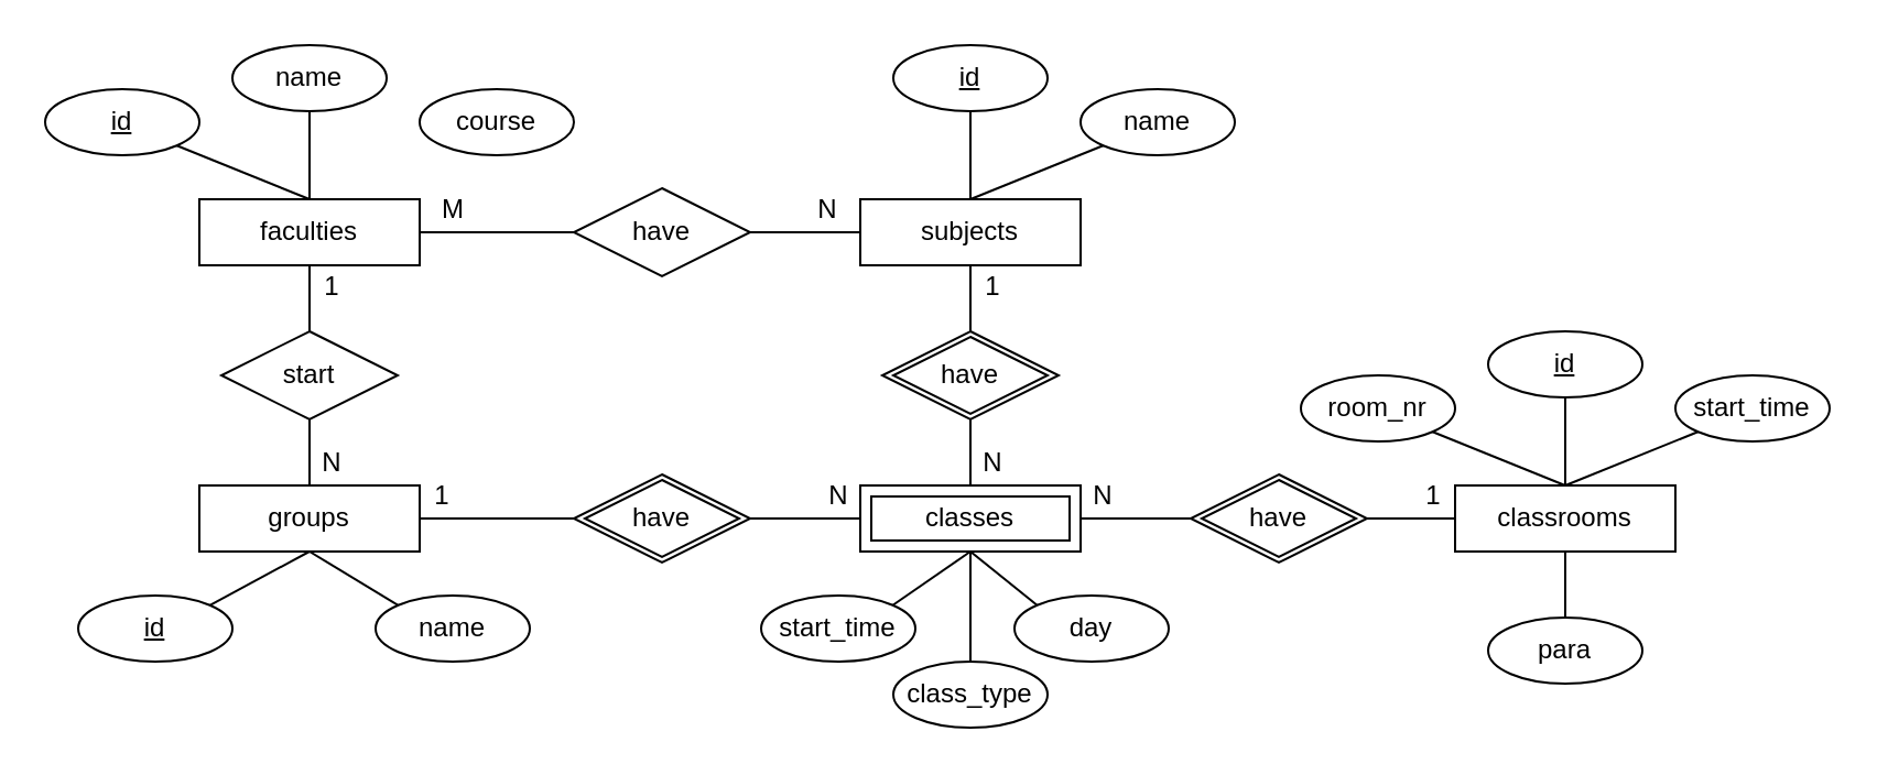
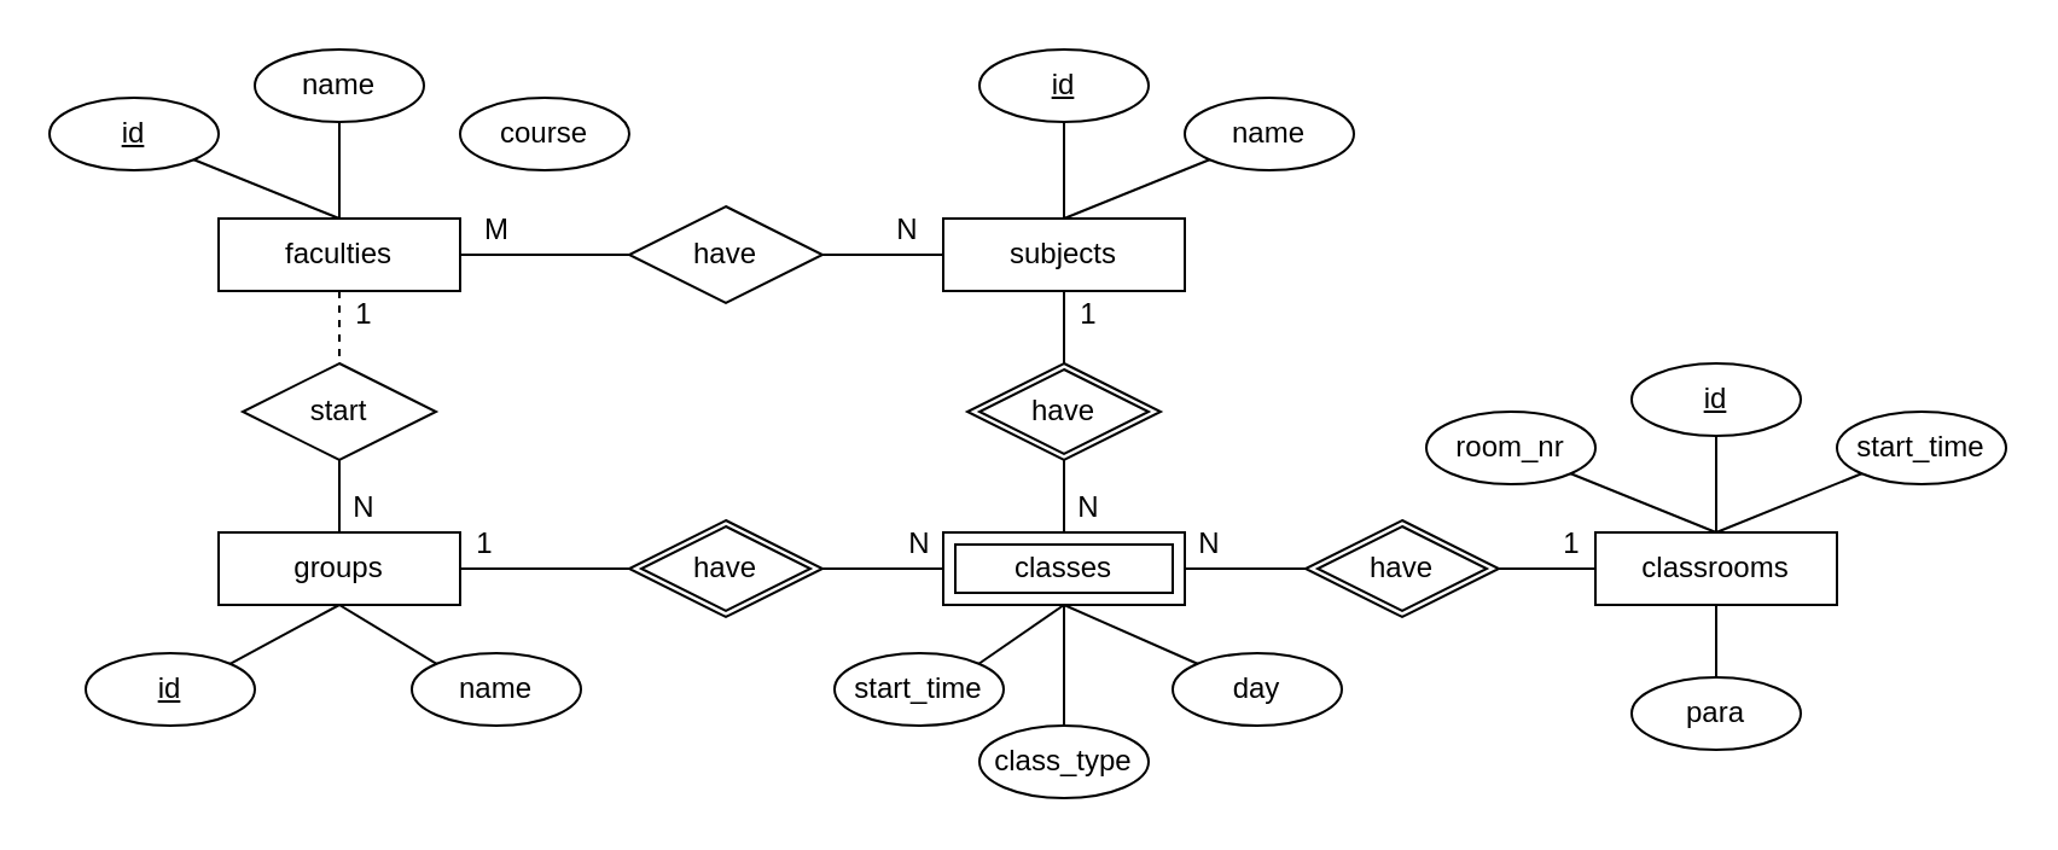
  <mxCell id="0" />
  <mxCell id="1" parent="0" />
  <mxCell id="2" value="faculties" style="rounded=0;whiteSpace=wrap;html=1;" vertex="1" parent="1"><mxGeometry x="90" y="90" width="100" height="30" as="geometry" /></mxCell>
  <mxCell id="3" value="&lt;u&gt;id&lt;/u&gt;" style="ellipse;whiteSpace=wrap;html=1;" vertex="1" parent="1"><mxGeometry x="20" y="40" width="70" height="30" as="geometry" /></mxCell>
  <mxCell id="4" value="course" style="ellipse;whiteSpace=wrap;html=1;" vertex="1" parent="1"><mxGeometry x="190" y="40" width="70" height="30" as="geometry" /></mxCell>
  <mxCell id="5" value="name" style="ellipse;whiteSpace=wrap;html=1;" vertex="1" parent="1"><mxGeometry x="105" y="20" width="70" height="30" as="geometry" /></mxCell>
  <mxCell id="6" value="" style="endArrow=none;html=1;exitX=0.5;exitY=0;exitDx=0;exitDy=0;entryX=0.5;entryY=1;entryDx=0;entryDy=0;" edge="1" parent="1" source="2" target="5"><mxGeometry width="50" height="50" relative="1" as="geometry"><mxPoint x="220" y="180" as="sourcePoint" /><mxPoint x="270" y="130" as="targetPoint" /></mxGeometry></mxCell>
  <mxCell id="7" value="" style="endArrow=none;html=1;entryX=1;entryY=1;entryDx=0;entryDy=0;exitX=0.5;exitY=0;exitDx=0;exitDy=0;" edge="1" parent="1" source="2" target="3"><mxGeometry width="50" height="50" relative="1" as="geometry"><mxPoint x="240" y="200" as="sourcePoint" /><mxPoint x="290" y="150" as="targetPoint" /></mxGeometry></mxCell>
  <mxCell id="8" value="subjects" style="rounded=0;whiteSpace=wrap;html=1;" vertex="1" parent="1"><mxGeometry x="390" y="90" width="100" height="30" as="geometry" /></mxCell>
  <mxCell id="9" value="name" style="ellipse;whiteSpace=wrap;html=1;" vertex="1" parent="1"><mxGeometry x="490" y="40" width="70" height="30" as="geometry" /></mxCell>
  <mxCell id="10" value="&lt;u&gt;id&lt;/u&gt;" style="ellipse;whiteSpace=wrap;html=1;" vertex="1" parent="1"><mxGeometry x="405" y="20" width="70" height="30" as="geometry" /></mxCell>
  <mxCell id="11" value="" style="endArrow=none;html=1;exitX=0.5;exitY=0;exitDx=0;exitDy=0;entryX=0.5;entryY=1;entryDx=0;entryDy=0;" edge="1" parent="1" source="8" target="10"><mxGeometry width="50" height="50" relative="1" as="geometry"><mxPoint x="520" y="180" as="sourcePoint" /><mxPoint x="570" y="130" as="targetPoint" /></mxGeometry></mxCell>
  <mxCell id="12" value="" style="endArrow=none;html=1;exitX=0.5;exitY=0;exitDx=0;exitDy=0;entryX=0;entryY=1;entryDx=0;entryDy=0;" edge="1" parent="1" source="8" target="9"><mxGeometry width="50" height="50" relative="1" as="geometry"><mxPoint x="530" y="190" as="sourcePoint" /><mxPoint x="580" y="140" as="targetPoint" /></mxGeometry></mxCell>
  <mxCell id="13" value="have" style="rhombus;whiteSpace=wrap;html=1;" vertex="1" parent="1"><mxGeometry x="260" y="85" width="80" height="40" as="geometry" /></mxCell>
  <mxCell id="14" value="" style="endArrow=none;html=1;exitX=1;exitY=0.5;exitDx=0;exitDy=0;entryX=0;entryY=0.5;entryDx=0;entryDy=0;" edge="1" parent="1" source="2" target="13"><mxGeometry width="50" height="50" relative="1" as="geometry"><mxPoint x="290" y="170" as="sourcePoint" /><mxPoint x="340" y="120" as="targetPoint" /></mxGeometry></mxCell>
  <mxCell id="15" value="" style="endArrow=none;html=1;exitX=0;exitY=0.5;exitDx=0;exitDy=0;entryX=1;entryY=0.5;entryDx=0;entryDy=0;" edge="1" parent="1" source="8" target="13"><mxGeometry width="50" height="50" relative="1" as="geometry"><mxPoint x="200" y="115" as="sourcePoint" /><mxPoint x="270" y="115" as="targetPoint" /></mxGeometry></mxCell>
  <mxCell id="16" value="M" style="text;html=1;align=center;verticalAlign=middle;resizable=0;points=[];autosize=1;" vertex="1" parent="1"><mxGeometry x="190" y="85" width="30" height="20" as="geometry" /></mxCell>
  <mxCell id="17" value="N" style="text;html=1;align=center;verticalAlign=middle;resizable=0;points=[];autosize=1;" vertex="1" parent="1"><mxGeometry x="365" y="85" width="20" height="20" as="geometry" /></mxCell>
  <mxCell id="18" value="groups" style="rounded=0;whiteSpace=wrap;html=1;" vertex="1" parent="1"><mxGeometry x="90" y="220" width="100" height="30" as="geometry" /></mxCell>
  <mxCell id="19" value="&lt;u&gt;id&lt;/u&gt;" style="ellipse;whiteSpace=wrap;html=1;" vertex="1" parent="1"><mxGeometry x="35" y="270" width="70" height="30" as="geometry" /></mxCell>
  <mxCell id="20" value="" style="endArrow=none;html=1;entryX=1;entryY=0;entryDx=0;entryDy=0;exitX=0.5;exitY=1;exitDx=0;exitDy=0;" edge="1" parent="1" source="18" target="19"><mxGeometry width="50" height="50" relative="1" as="geometry"><mxPoint x="240" y="330" as="sourcePoint" /><mxPoint x="290" y="280" as="targetPoint" /></mxGeometry></mxCell>
  <mxCell id="21" value="" style="endArrow=none;html=1;exitX=0.5;exitY=0;exitDx=0;exitDy=0;entryX=0.5;entryY=1;entryDx=0;entryDy=0;" edge="1" parent="1" source="18" target="24"><mxGeometry width="50" height="50" relative="1" as="geometry"><mxPoint x="290" y="300" as="sourcePoint" /><mxPoint x="140" y="190" as="targetPoint" /></mxGeometry></mxCell>
  <mxCell id="22" value="name" style="ellipse;whiteSpace=wrap;html=1;" vertex="1" parent="1"><mxGeometry x="170" y="270" width="70" height="30" as="geometry" /></mxCell>
  <mxCell id="23" value="" style="endArrow=none;html=1;entryX=0;entryY=0;entryDx=0;entryDy=0;exitX=0.5;exitY=1;exitDx=0;exitDy=0;" edge="1" parent="1" source="18" target="22"><mxGeometry width="50" height="50" relative="1" as="geometry"><mxPoint x="150" y="260" as="sourcePoint" /><mxPoint x="89.997" y="284.501" as="targetPoint" /></mxGeometry></mxCell>
  <mxCell id="24" value="start" style="rhombus;whiteSpace=wrap;html=1;" vertex="1" parent="1"><mxGeometry x="100" y="150" width="80" height="40" as="geometry" /></mxCell>
- <mxCell id="25" value="" style="endArrow=none;html=1;exitX=0.5;exitY=1;exitDx=0;exitDy=0;entryX=0.5;entryY=0;entryDx=0;entryDy=0;" edge="1" parent="1" source="2" target="24"><mxGeometry width="50" height="50" relative="1" as="geometry"><mxPoint x="150" y="230" as="sourcePoint" /><mxPoint x="150" y="200" as="targetPoint" /></mxGeometry></mxCell>
+ <mxCell id="25" value="" style="endArrow=none;html=1;exitX=0.5;exitY=1;exitDx=0;exitDy=0;entryX=0.5;entryY=0;entryDx=0;entryDy=0;dashed=1;" edge="1" parent="1" source="2" target="24"><mxGeometry width="50" height="50" relative="1" as="geometry"><mxPoint x="150" y="230" as="sourcePoint" /><mxPoint x="150" y="200" as="targetPoint" /></mxGeometry></mxCell>
  <mxCell id="26" value="1" style="text;html=1;align=center;verticalAlign=middle;resizable=0;points=[];autosize=1;" vertex="1" parent="1"><mxGeometry x="140" y="120" width="20" height="20" as="geometry" /></mxCell>
  <mxCell id="27" value="N" style="text;html=1;align=center;verticalAlign=middle;resizable=0;points=[];autosize=1;" vertex="1" parent="1"><mxGeometry x="140" y="200" width="20" height="20" as="geometry" /></mxCell>
  <mxCell id="28" value="have" style="rhombus;whiteSpace=wrap;html=1;" vertex="1" parent="1"><mxGeometry x="260" y="215" width="80" height="40" as="geometry" /></mxCell>
  <mxCell id="29" value="" style="endArrow=none;html=1;exitX=0;exitY=0.5;exitDx=0;exitDy=0;" edge="1" parent="1" source="35"><mxGeometry width="50" height="50" relative="1" as="geometry"><mxPoint x="390" y="235" as="sourcePoint" /><mxPoint x="340" y="235" as="targetPoint" /></mxGeometry></mxCell>
  <mxCell id="30" value="" style="endArrow=none;html=1;exitX=1;exitY=0.5;exitDx=0;exitDy=0;entryX=0;entryY=0.5;entryDx=0;entryDy=0;" edge="1" parent="1" source="18" target="28"><mxGeometry width="50" height="50" relative="1" as="geometry"><mxPoint x="400" y="245" as="sourcePoint" /><mxPoint x="350" y="245" as="targetPoint" /></mxGeometry></mxCell>
  <mxCell id="31" value="N" style="text;html=1;align=center;verticalAlign=middle;resizable=0;points=[];autosize=1;" vertex="1" parent="1"><mxGeometry x="370" y="215" width="20" height="20" as="geometry" /></mxCell>
  <mxCell id="32" value="1" style="text;html=1;align=center;verticalAlign=middle;resizable=0;points=[];autosize=1;" vertex="1" parent="1"><mxGeometry x="190" y="215" width="20" height="20" as="geometry" /></mxCell>
  <mxCell id="33" value="start_time" style="ellipse;whiteSpace=wrap;html=1;" vertex="1" parent="1"><mxGeometry x="345" y="270" width="70" height="30" as="geometry" /></mxCell>
  <mxCell id="34" value="have" style="rhombus;whiteSpace=wrap;html=1;" vertex="1" parent="1"><mxGeometry x="265" y="217.5" width="70" height="35" as="geometry" /></mxCell>
  <mxCell id="35" value="groups" style="rounded=0;whiteSpace=wrap;html=1;" vertex="1" parent="1"><mxGeometry x="390" y="220" width="100" height="30" as="geometry" /></mxCell>
  <mxCell id="36" value="classes" style="rounded=0;whiteSpace=wrap;html=1;" vertex="1" parent="1"><mxGeometry x="395" y="225" width="90" height="20" as="geometry" /></mxCell>
  <mxCell id="37" value="class_type" style="ellipse;whiteSpace=wrap;html=1;" vertex="1" parent="1"><mxGeometry x="405" y="300" width="70" height="30" as="geometry" /></mxCell>
- <mxCell id="38" value="day" style="ellipse;whiteSpace=wrap;html=1;" vertex="1" parent="1"><mxGeometry x="460" y="270" width="70" height="30" as="geometry" /></mxCell>
+ <mxCell id="38" value="day" style="ellipse;whiteSpace=wrap;html=1;" vertex="1" parent="1"><mxGeometry x="485" y="270" width="70" height="30" as="geometry" /></mxCell>
  <mxCell id="39" value="" style="endArrow=none;html=1;entryX=1;entryY=0;entryDx=0;entryDy=0;exitX=0.5;exitY=1;exitDx=0;exitDy=0;" edge="1" parent="1" source="35" target="33"><mxGeometry width="50" height="50" relative="1" as="geometry"><mxPoint x="150" y="260" as="sourcePoint" /><mxPoint x="104.997" y="284.501" as="targetPoint" /></mxGeometry></mxCell>
  <mxCell id="40" value="" style="endArrow=none;html=1;entryX=0.5;entryY=0;entryDx=0;entryDy=0;exitX=0.5;exitY=1;exitDx=0;exitDy=0;" edge="1" parent="1" source="35" target="37"><mxGeometry width="50" height="50" relative="1" as="geometry"><mxPoint x="450" y="260" as="sourcePoint" /><mxPoint x="414.997" y="284.501" as="targetPoint" /></mxGeometry></mxCell>
  <mxCell id="41" value="" style="endArrow=none;html=1;entryX=0;entryY=0;entryDx=0;entryDy=0;exitX=0.5;exitY=1;exitDx=0;exitDy=0;" edge="1" parent="1" source="35" target="38"><mxGeometry width="50" height="50" relative="1" as="geometry"><mxPoint x="460" y="260" as="sourcePoint" /><mxPoint x="450" y="310" as="targetPoint" /></mxGeometry></mxCell>
  <mxCell id="42" value="have" style="rhombus;whiteSpace=wrap;html=1;" vertex="1" parent="1"><mxGeometry x="400" y="150" width="80" height="40" as="geometry" /></mxCell>
  <mxCell id="43" value="have" style="rhombus;whiteSpace=wrap;html=1;" vertex="1" parent="1"><mxGeometry x="405" y="152.5" width="70" height="35" as="geometry" /></mxCell>
  <mxCell id="44" value="" style="endArrow=none;html=1;exitX=0.5;exitY=1;exitDx=0;exitDy=0;entryX=0.5;entryY=0;entryDx=0;entryDy=0;" edge="1" parent="1" source="42" target="35"><mxGeometry width="50" height="50" relative="1" as="geometry"><mxPoint x="200" y="245" as="sourcePoint" /><mxPoint x="270" y="245" as="targetPoint" /></mxGeometry></mxCell>
  <mxCell id="45" value="" style="endArrow=none;html=1;exitX=0.5;exitY=0;exitDx=0;exitDy=0;entryX=0.5;entryY=1;entryDx=0;entryDy=0;" edge="1" parent="1" source="42" target="8"><mxGeometry width="50" height="50" relative="1" as="geometry"><mxPoint x="450" y="200" as="sourcePoint" /><mxPoint x="450" y="230" as="targetPoint" /></mxGeometry></mxCell>
  <mxCell id="46" value="N" style="text;html=1;align=center;verticalAlign=middle;resizable=0;points=[];autosize=1;" vertex="1" parent="1"><mxGeometry x="440" y="200" width="20" height="20" as="geometry" /></mxCell>
  <mxCell id="47" value="1" style="text;html=1;align=center;verticalAlign=middle;resizable=0;points=[];autosize=1;" vertex="1" parent="1"><mxGeometry x="440" y="120" width="20" height="20" as="geometry" /></mxCell>
  <mxCell id="48" value="classrooms" style="rounded=0;whiteSpace=wrap;html=1;" vertex="1" parent="1"><mxGeometry x="660" y="220" width="100" height="30" as="geometry" /></mxCell>
  <mxCell id="49" value="start_time" style="ellipse;whiteSpace=wrap;html=1;" vertex="1" parent="1"><mxGeometry x="760" y="170" width="70" height="30" as="geometry" /></mxCell>
  <mxCell id="50" value="&lt;u&gt;id&lt;/u&gt;" style="ellipse;whiteSpace=wrap;html=1;" vertex="1" parent="1"><mxGeometry x="675" y="150" width="70" height="30" as="geometry" /></mxCell>
  <mxCell id="51" value="" style="endArrow=none;html=1;exitX=0.5;exitY=0;exitDx=0;exitDy=0;entryX=0.5;entryY=1;entryDx=0;entryDy=0;" edge="1" parent="1" source="48" target="50"><mxGeometry width="50" height="50" relative="1" as="geometry"><mxPoint x="790" y="310" as="sourcePoint" /><mxPoint x="840" y="260" as="targetPoint" /></mxGeometry></mxCell>
  <mxCell id="52" value="" style="endArrow=none;html=1;exitX=0.5;exitY=0;exitDx=0;exitDy=0;entryX=0;entryY=1;entryDx=0;entryDy=0;" edge="1" parent="1" source="48" target="49"><mxGeometry width="50" height="50" relative="1" as="geometry"><mxPoint x="800" y="320" as="sourcePoint" /><mxPoint x="850" y="270" as="targetPoint" /></mxGeometry></mxCell>
  <mxCell id="53" value="&lt;span&gt;room_nr&lt;/span&gt;" style="ellipse;whiteSpace=wrap;html=1;fontStyle=0" vertex="1" parent="1"><mxGeometry x="590" y="170" width="70" height="30" as="geometry" /></mxCell>
  <mxCell id="54" value="para" style="ellipse;whiteSpace=wrap;html=1;" vertex="1" parent="1"><mxGeometry x="675" y="280" width="70" height="30" as="geometry" /></mxCell>
  <mxCell id="55" value="" style="endArrow=none;html=1;exitX=0.5;exitY=0;exitDx=0;exitDy=0;entryX=1;entryY=1;entryDx=0;entryDy=0;" edge="1" parent="1" source="48" target="53"><mxGeometry width="50" height="50" relative="1" as="geometry"><mxPoint x="720" y="230" as="sourcePoint" /><mxPoint x="720" y="190" as="targetPoint" /></mxGeometry></mxCell>
  <mxCell id="56" value="" style="endArrow=none;html=1;exitX=0.5;exitY=1;exitDx=0;exitDy=0;entryX=0.5;entryY=0;entryDx=0;entryDy=0;" edge="1" parent="1" source="48" target="54"><mxGeometry width="50" height="50" relative="1" as="geometry"><mxPoint x="720" y="230" as="sourcePoint" /><mxPoint x="659.997" y="205.499" as="targetPoint" /></mxGeometry></mxCell>
  <mxCell id="57" value="have" style="rhombus;whiteSpace=wrap;html=1;" vertex="1" parent="1"><mxGeometry x="540" y="215" width="80" height="40" as="geometry" /></mxCell>
  <mxCell id="58" value="have" style="rhombus;whiteSpace=wrap;html=1;" vertex="1" parent="1"><mxGeometry x="545" y="217.5" width="70" height="35" as="geometry" /></mxCell>
  <mxCell id="59" value="" style="endArrow=none;html=1;exitX=1;exitY=0.5;exitDx=0;exitDy=0;entryX=0;entryY=0.5;entryDx=0;entryDy=0;" edge="1" parent="1" source="35" target="57"><mxGeometry width="50" height="50" relative="1" as="geometry"><mxPoint x="400" y="245" as="sourcePoint" /><mxPoint x="350" y="245" as="targetPoint" /></mxGeometry></mxCell>
  <mxCell id="60" value="" style="endArrow=none;html=1;exitX=0;exitY=0.5;exitDx=0;exitDy=0;entryX=1;entryY=0.5;entryDx=0;entryDy=0;" edge="1" parent="1" source="48" target="57"><mxGeometry width="50" height="50" relative="1" as="geometry"><mxPoint x="500" y="245" as="sourcePoint" /><mxPoint x="550" y="245" as="targetPoint" /></mxGeometry></mxCell>
  <mxCell id="61" value="1" style="text;html=1;align=center;verticalAlign=middle;resizable=0;points=[];autosize=1;" vertex="1" parent="1"><mxGeometry x="640" y="215" width="20" height="20" as="geometry" /></mxCell>
  <mxCell id="62" value="N" style="text;html=1;align=center;verticalAlign=middle;resizable=0;points=[];autosize=1;" vertex="1" parent="1"><mxGeometry x="490" y="215" width="20" height="20" as="geometry" /></mxCell>
